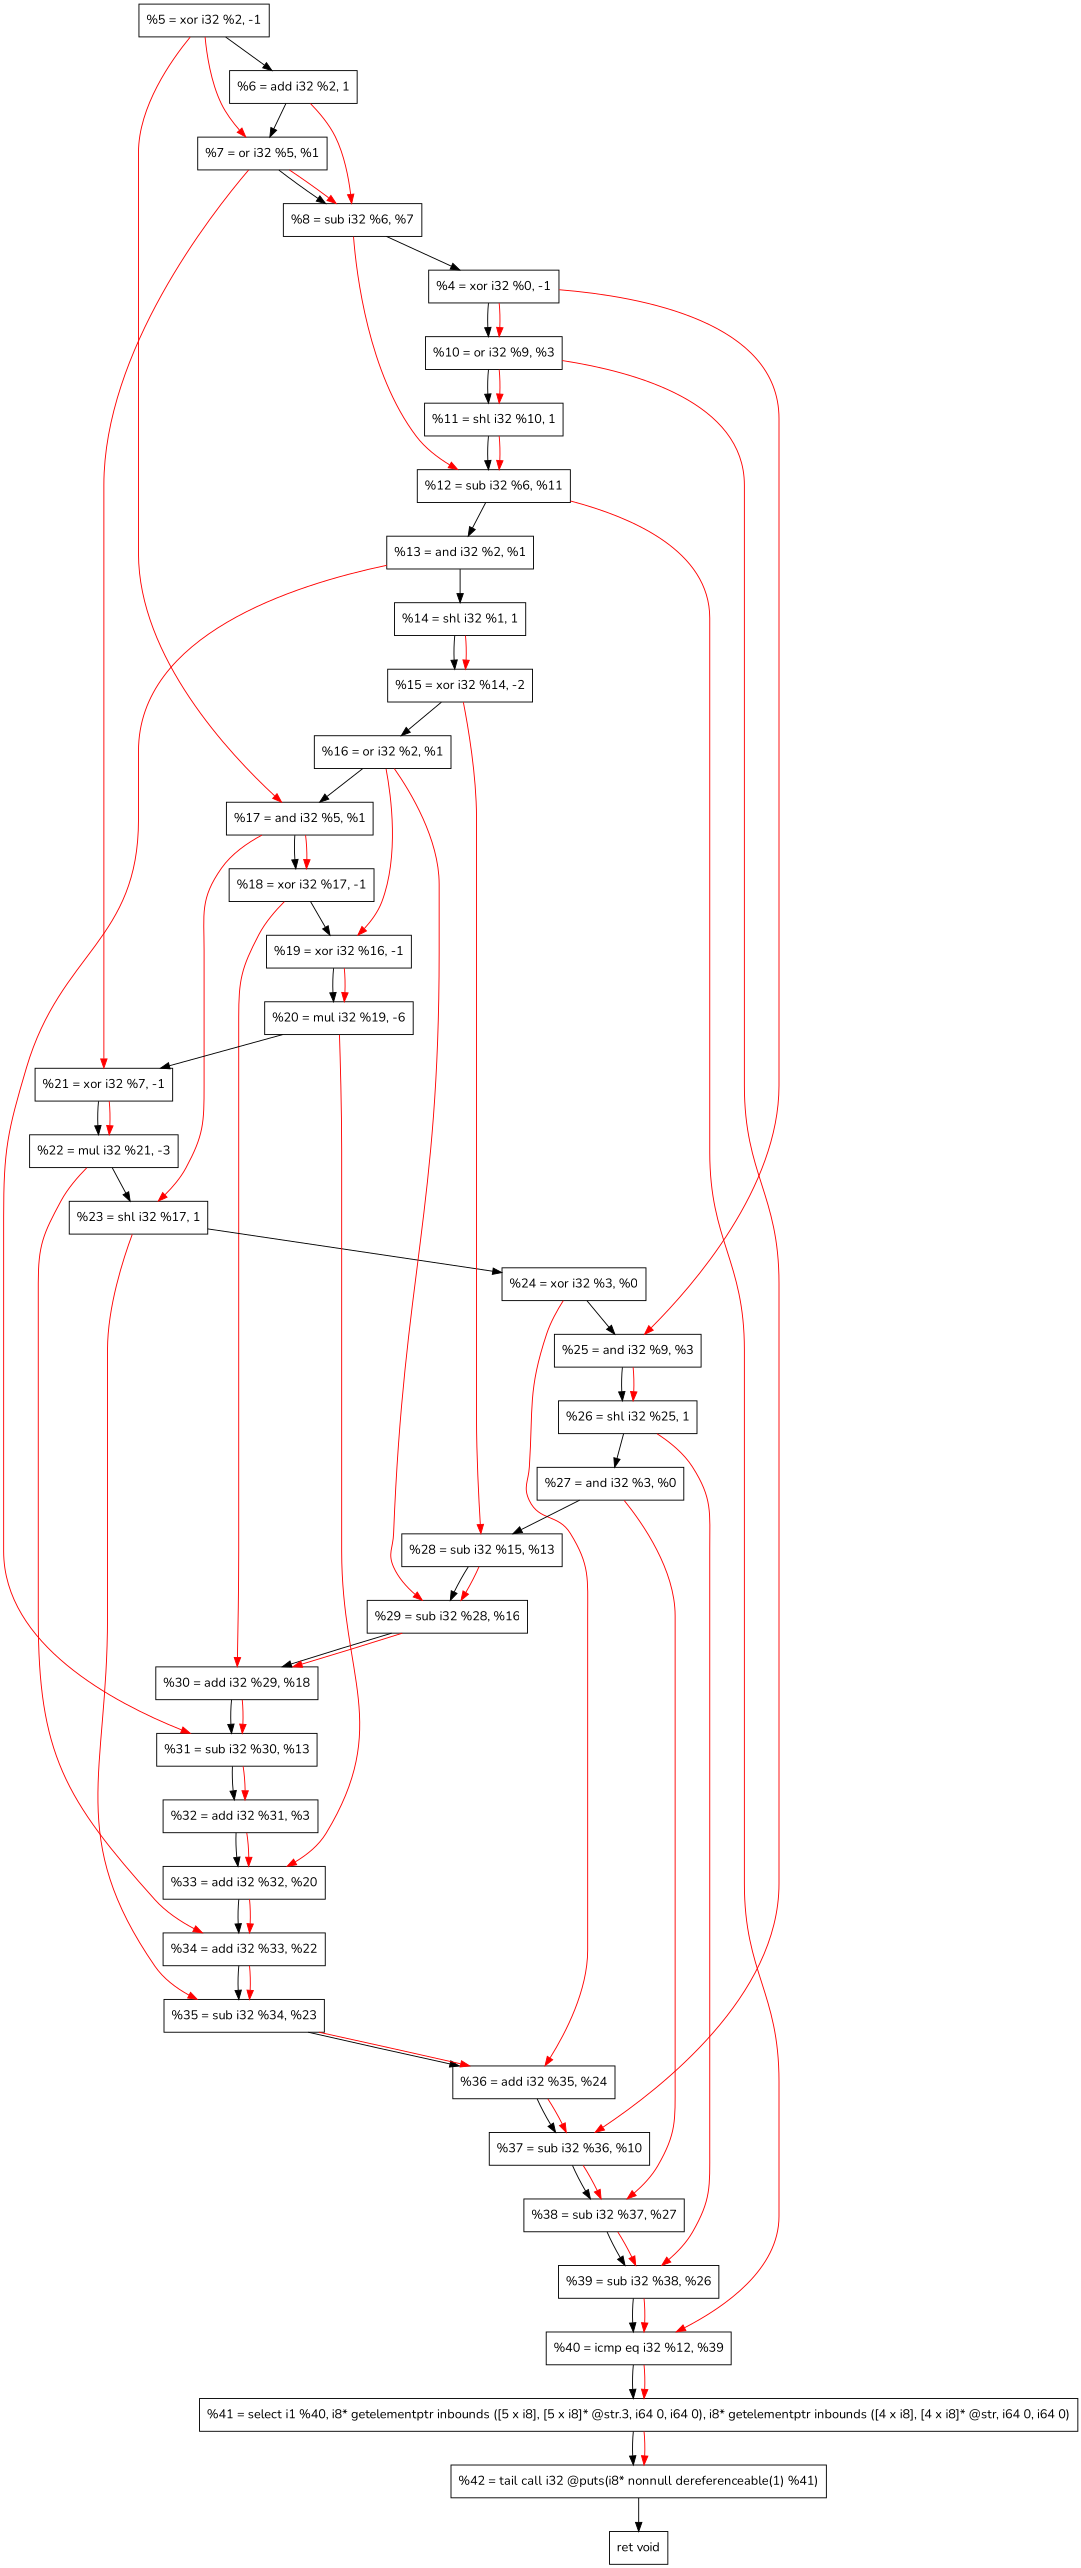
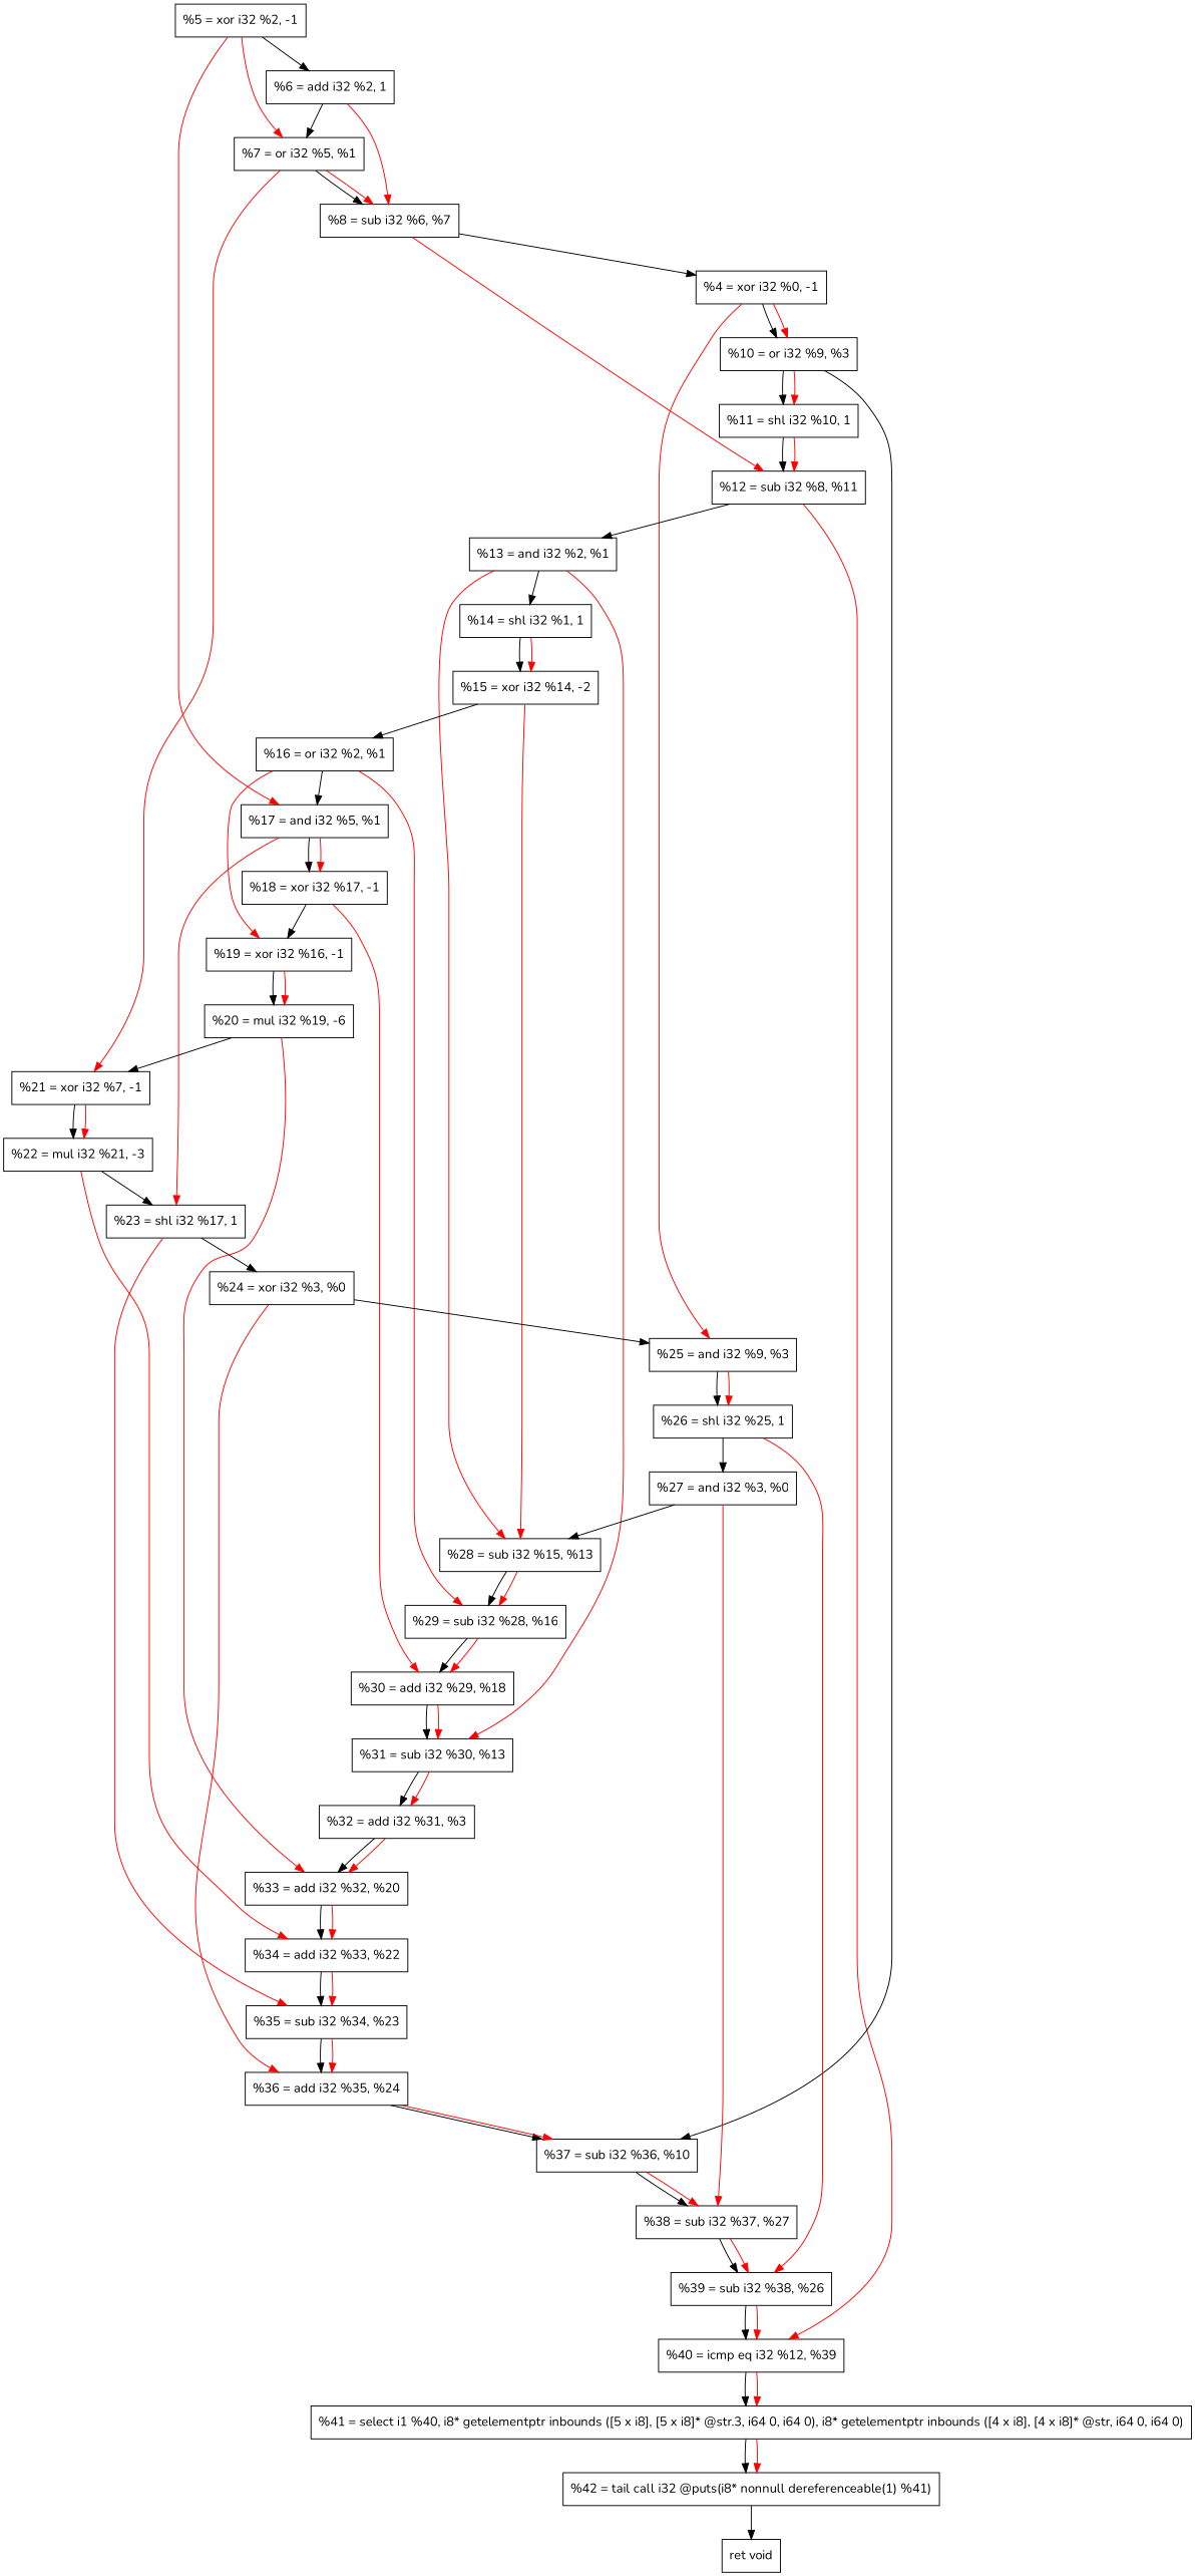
  digraph {
    fontname=Nunito
    node [fontname=Nunito shape=record]
    edge [fontname=Nunito color=red]
    n1 [label="  %5 = xor i32 %2, -1"]
    n2 [label="  %6 = add i32 %2, 1"]
    n3 [label="  %7 = or i32 %5, %1"]
    n4 [label="  %17 = and i32 %5, %1"]
    n5 [label="  %8 = sub i32 %6, %7"]
    n6 [label="  %21 = xor i32 %7, -1"]
    n7 [label="  %18 = xor i32 %17, -1"]
    n8 [label="  %23 = shl i32 %17, 1"]
    n9 [label="%4 = xor i32 %0, -1"]
-   n10 [label="%12 = sub i32 %6, %11"]
+   n10 [label="  %12 = sub i32 %8, %11"]
    n11 [label="  %22 = mul i32 %21, -3"]
    n12 [label="  %10 = or i32 %9, %3"]
    n13 [label="  %25 = and i32 %9, %3"]
    n14 [label="  %13 = and i32 %2, %1"]
    n15 [label="  %40 = icmp eq i32 %12, %39"]
    n16 [label="  %11 = shl i32 %10, 1"]
    n17 [label="  %37 = sub i32 %36, %10"]
    n18 [label="  %26 = shl i32 %25, 1"]
    n19 [label="  %38 = sub i32 %37, %27"]
    n20 [label="  %14 = shl i32 %1, 1"]
    n21 [label="  %28 = sub i32 %15, %13"]
    n22 [label="  %31 = sub i32 %30, %13"]
    n23 [label="  %41 = select i1 %40, i8* getelementptr inbounds ([5 x i8], [5 x i8]* @str.3, i64 0, i64 0), i8* getelementptr inbounds ([4 x i8], [4 x i8]* @str, i64 0, i64 0)"]
    n24 [label="  %15 = xor i32 %14, -2"]
    n25 [label="  %29 = sub i32 %28, %16"]
    n26 [label="  %32 = add i32 %31, %3"]
    n27 [label="  %16 = or i32 %2, %1"]
    n28 [label="  %19 = xor i32 %16, -1"]
    n29 [label="  %20 = mul i32 %19, -6"]
    n30 [label="  %30 = add i32 %29, %18"]
    n31 [label="  %24 = xor i32 %3, %0"]
    n32 [label="  %35 = sub i32 %34, %23"]
    n33 [label="  %33 = add i32 %32, %20"]
    n34 [label="  %34 = add i32 %33, %22"]
    n35 [label="  %36 = add i32 %35, %24"]
    n36 [label="  %27 = and i32 %3, %0"]
    n37 [label="  %39 = sub i32 %38, %26"]
    n38 [label="  %42 = tail call i32 @puts(i8* nonnull dereferenceable(1) %41)"]
    n39 [label="  ret void"]
    n1 -> n2 [color=""]
    n1 -> n3
    n1 -> n4
    n2 -> n3 [color=""]
    n2 -> n5
    n3 -> n5 [color=""]
    n3 -> n5
    n3 -> n6
    n4 -> n7 [color=""]
    n4 -> n7
    n4 -> n8
    n5 -> n9 [color=""]
    n5 -> n10
    n6 -> n11 [color=""]
    n6 -> n11
    n7 -> n28 [color=""]
    n7 -> n30
    n8 -> n31 [color=""]
    n8 -> n32
    n9 -> n12 [color=""]
    n9 -> n12
    n9 -> n13
    n10 -> n14 [color=""]
    n10 -> n15
    n11 -> n8 [color=""]
    n11 -> n34
    n12 -> n16 [color=""]
    n12 -> n16
-   n12 -> n17
+   n12 -> n17 [color=black]
    n13 -> n18 [color=""]
    n13 -> n18
    n14 -> n20 [color=""]
+   n14 -> n21
    n14 -> n22
    n15 -> n23 [color=""]
    n15 -> n23
    n16 -> n10 [color=""]
    n16 -> n10
    n17 -> n19 [color=""]
    n17 -> n19
    n18 -> n36 [color=""]
    n18 -> n37
    n19 -> n37 [color=""]
    n19 -> n37
    n20 -> n24 [color=""]
    n20 -> n24
    n21 -> n25 [color=""]
    n21 -> n25
    n22 -> n26 [color=""]
    n22 -> n26
    n23 -> n38 [color=""]
    n23 -> n38
    n24 -> n21
    n24 -> n27 [color=""]
    n25 -> n30 [color=""]
    n25 -> n30
    n26 -> n33 [color=""]
    n26 -> n33
    n27 -> n4 [color=""]
    n27 -> n25
    n27 -> n28
    n28 -> n29 [color=""]
    n28 -> n29
    n29 -> n6 [color=""]
    n29 -> n33
    n30 -> n22 [color=""]
    n30 -> n22
    n31 -> n13 [color=""]
    n31 -> n35
    n32 -> n35 [color=""]
    n32 -> n35
    n33 -> n34 [color=""]
    n33 -> n34
    n34 -> n32 [color=""]
    n34 -> n32
    n35 -> n17 [color=""]
    n35 -> n17
    n36 -> n19
    n36 -> n21 [color=""]
    n37 -> n15 [color=""]
    n37 -> n15
    n38 -> n39 [color=""]
  }
